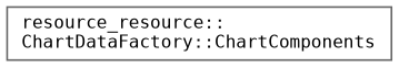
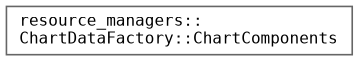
  digraph {
    rankdir=LR
    fontname="DejaVu Sans Mono"
-   n1 [color=grey40 fillcolor=white fontname="DejaVu Sans Mono" fontsize=10 height=0.2 label="resource_resource::\lChartDataFactory::ChartComponents" shape=box style=filled width=0.4]
+   n1 [color=grey40 fillcolor=white fontname="DejaVu Sans Mono" fontsize=10 height=0.2 label="resource_managers::\lChartDataFactory::ChartComponents" shape=box style=filled width=0.4]
  }
